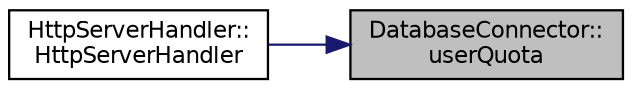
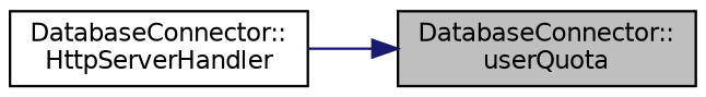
  digraph {
    rankdir=RL
    node [color=black fontname=Helvetica fontsize=10 shape=record style=filled]
    n1 [fillcolor=grey75 fontcolor=black height=0.2 label="DatabaseConnector::\luserQuota" width=0.4]
-   n2 [fillcolor=white height=0.2 label="HttpServerHandler::\lHttpServerHandler" width=0.4]
+   n2 [fillcolor=white height=0.2 label="DatabaseConnector::\lHttpServerHandler" width=0.4]
    n1 -> n2 [color=midnightblue dir=back fontname=Helvetica fontsize=10 labelfontname=Helvetica labelfontsize=10 style=solid]
  }
